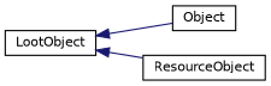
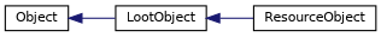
  digraph {
    rankdir=LR
    node [color=black fillcolor=white fontname=Helvetica fontsize=10 shape=record style=filled]
    edge [color=midnightblue dir=back fontname=Helvetica fontsize=10 labelfontname=Helvetica labelfontsize=10 style=solid]
    n1 [height=0.2 label=Object width=0.4]
    n2 [height=0.2 label=LootObject width=0.4]
    n3 [height=0.2 label=ResourceObject width=0.4]
-   n2 -> n1
+   n1 -> n2
    n2 -> n3
  }
